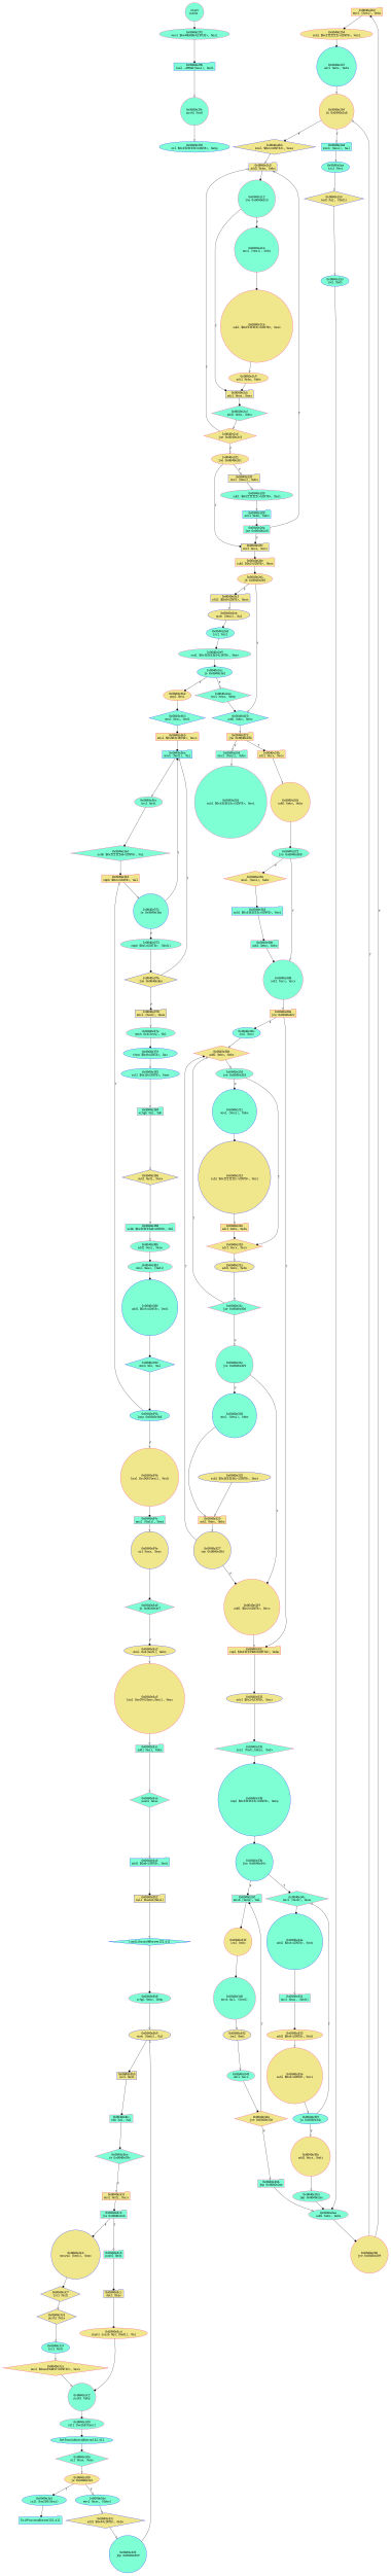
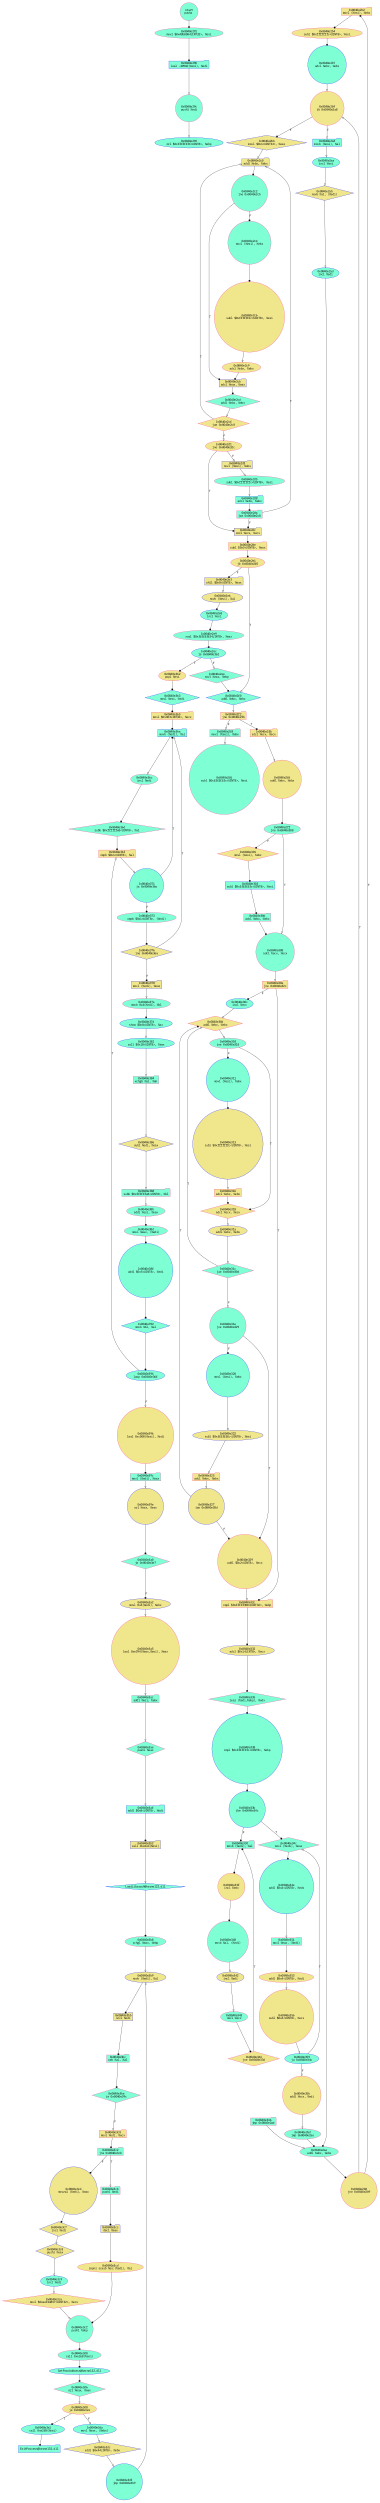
  digraph {
    fontname="IBM Plex Mono"
    node [color=deeppink fillcolor=aquamarine fontname="IBM Plex Mono" shape=ellipse style=filled]
    edge [arrowhead=dot color="#000000" fontname="IBM Plex Mono"]
    n1 [label="start\npusha " shape=circle]
    n2 [label="0x0040e291\nmovl $0x40b000<UINT32>, %esi"]
    n3 [color=blue label="0x0040e296\nleal -40960(%esi), %edi" shape=folder]
    n4 [label="0x0040e29c\npushl %edi" shape=circle]
    n5 [color=blue label="0x0040e29d\norl $0xffffffff<UINT8>, %ebp"]
    n6 [fillcolor=khaki label="0x0040e2b2\nmovl (%esi), %ebx" shape=folder]
    n7 [fillcolor=khaki label="0x0040e2b4\nsubl $0xfffffffc<UINT8>, %esi"]
    n8 [color=blue label="0x0040e2b7\nadcl %ebx, %ebx" shape=circle]
    n9 [fillcolor=khaki label="0x0040e2b9\njb 0x0040e2a8" shape=circle]
    n10 [color=blue label="0x0040e2a8\nmovb (%esi), %al" shape=folder]
    n11 [color=blue fillcolor=khaki label="0x0040e2bb\nmovl $0x1<UINT32>, %eax" shape=diamond]
    n12 [color=blue label="0x0040e2aa\nincl %esi"]
    n13 [color=blue fillcolor=khaki label="0x0040e2c0\naddl %ebx, %ebx" shape=folder]
    n14 [color=blue fillcolor=khaki label="0x0040e2ab\nmovb %al, (%edi)" shape=diamond]
    n15 [color=blue label="0x0040e2ad\nincl %edi"]
    n16 [label="0x0040e2ae\naddl %ebx, %ebx"]
    n17 [fillcolor=khaki label="0x0040e2b0\njne 0x0040e2b9" shape=circle]
    n18 [label="0x0040e2c2\njne 0x0040e2cb" shape=circle]
    n19 [color=blue fillcolor=khaki label="0x0040e2cb\nadcl %eax, %eax" shape=folder]
    n20 [label="0x0040e2c4\nmovl (%esi), %ebx" shape=circle]
    n21 [label="0x0040e2cd\naddl %ebx, %ebx" shape=diamond]
    n22 [fillcolor=khaki label="0x0040e2c6\nsubl $0xfffffffc<UINT8>, %esi" shape=circle]
    n23 [fillcolor=khaki label="0x0040e2cf\njae 0x0040e2c0" shape=diamond]
    n24 [fillcolor=khaki label="0x0040e2d1\njne 0x0040e2dc"]
    n25 [color=blue fillcolor=khaki label="0x0040e2dc\nxorl %ecx, %ecx" shape=folder]
    n26 [color=blue fillcolor=khaki label="0x0040e2d3\nmovl (%esi), %ebx" shape=folder]
    n27 [fillcolor=khaki label="0x0040e2de\nsubl $0x3<UINT8>, %eax" shape=folder]
    n28 [label="0x0040e2d5\nsubl $0xfffffffc<UINT8>, %esi"]
    n29 [fillcolor=khaki label="0x0040e2e1\njb 0x0040e2f0"]
    n30 [color=blue label="0x0040e2f0\naddl %ebx, %ebx" shape=diamond]
    n31 [color=blue fillcolor=khaki label="0x0040e2e3\nshll $0x8<UINT8>, %eax" shape=folder]
    n32 [fillcolor=khaki label="0x0040e2f2\njne 0x0040e2fb" shape=folder]
    n33 [color=blue fillcolor=khaki label="0x0040e2e6\nmovb (%esi), %al"]
    n34 [fillcolor=khaki label="0x0040e2fb\nadcl %ecx, %ecx" shape=folder]
    n35 [label="0x0040e2f4\nmovl (%esi), %ebx" shape=folder]
    n36 [fillcolor=khaki label="0x0040e2fd\naddl %ebx, %ebx" shape=circle]
    n37 [label="0x0040e2f6\nsubl $0xfffffffc<UINT8>, %esi" shape=circle]
    n38 [label="0x0040e2ff\njne 0x0040e308"]
    n39 [label="0x0040e308\nadcl %ecx, %ecx" shape=circle]
    n40 [fillcolor=khaki label="0x0040e301\nmovl (%esi), %ebx" shape=diamond]
    n41 [fillcolor=khaki label="0x0040e30a\njne 0x0040e32c" shape=folder]
    n42 [color=blue label="0x0040e303\nsubl $0xfffffffc<UINT8>, %esi" shape=folder]
    n43 [color=blue label="0x0040e30c\nincl %ecx"]
    n44 [fillcolor=khaki label="0x0040e32c\ncmpl $0xfffff300<UINT32>, %ebp" shape=folder]
    n45 [fillcolor=khaki label="0x0040e30d\naddl %ebx, %ebx" shape=diamond]
    n46 [color=blue fillcolor=khaki label="0x0040e332\nadcl $0x1<UINT8>, %ecx"]
    n47 [label="0x0040e30f\njne 0x0040e318"]
    n48 [fillcolor=khaki label="0x0040e318\nadcl %ecx, %ecx" shape=diamond]
    n49 [color=blue label="0x0040e311\nmovl (%esi), %ebx" shape=circle]
    n50 [color=blue fillcolor=khaki label="0x0040e31a\naddl %ebx, %ebx"]
    n51 [color=blue fillcolor=khaki label="0x0040e313\nsubl $0xfffffffc<UINT8>, %esi" shape=circle]
    n52 [label="0x0040e31c\njae 0x0040e30d" shape=diamond]
    n53 [label="0x0040e31e\njne 0x0040e329" shape=circle]
    n54 [fillcolor=khaki label="0x0040e329\naddl $0x2<UINT8>, %ecx" shape=circle]
    n55 [color=blue label="0x0040e320\nmovl (%esi), %ebx" shape=circle]
    n56 [color=blue fillcolor=khaki label="0x0040e322\nsubl $0xfffffffc<UINT8>, %esi"]
    n57 [label="0x0040e335\nleal (%edi,%ebp), %edx" shape=diamond]
    n58 [color=blue label="0x0040e338\ncmpl $0xfffffffc<UINT8>, %ebp" shape=circle]
    n59 [color=blue label="0x0040e33b\njbe 0x0040e34c" shape=circle]
    n60 [label="0x0040e33d\nmovb (%edx), %al" shape=folder]
    n61 [label="0x0040e34c\nmovl (%edx), %eax" shape=diamond]
    n62 [fillcolor=khaki label="0x0040e33f\nincl %edx" shape=circle]
    n63 [color=blue label="0x0040e34e\naddl $0x4<UINT8>, %edx" shape=circle]
    n64 [label="0x0040e340\nmovb %al, (%edi)" shape=circle]
    n65 [color=blue fillcolor=khaki label="0x0040e342\nincl %edi"]
    n66 [label="0x0040e343\ndecl %ecx"]
    n67 [fillcolor=khaki label="0x0040e344\njne 0x0040e33d" shape=diamond]
    n68 [label="0x0040e346\njmp 0x0040e2ae" shape=folder]
    n69 [fillcolor=khaki label="0x0040e2c9\nadcl %ebx, %ebx"]
    n70 [color=blue label="0x0040e2e8\nincl %esi"]
    n71 [label="0x0040e2e9\nxorl $0xffffffff<UINT8>, %eax"]
    n72 [color=blue label="0x0040e2ec\nje 0x0040e362"]
    n73 [label="0x0040e2ee\nmovl %eax, %ebp" shape=diamond]
    n74 [fillcolor=khaki label="0x0040e362\npopl %esi"]
    n75 [color=blue label="0x0040e363\nmovl %esi, %edi" shape=diamond]
    n76 [label="0x0040e351\nmovl %eax, (%edi)" shape=folder]
    n77 [fillcolor=khaki label="0x0040e353\naddl $0x4<UINT8>, %edi"]
    n78 [fillcolor=khaki label="0x0040e356\nsubl $0x4<UINT8>, %ecx" shape=circle]
    n79 [color=blue label="0x0040e359\nja 0x0040e34c"]
    n80 [fillcolor=khaki label="0x0040e35b\naddl %ecx, %edi" shape=circle]
    n81 [label="0x0040e35d\njmp 0x0040e2ae"]
    n82 [fillcolor=khaki label="0x0040e316\nadcl %ebx, %ebx" shape=folder]
    n83 [color=blue label="0x0040e2d8\nadcl %ebx, %ebx" shape=folder]
    n84 [label="0x0040e2da\njae 0x0040e2c0" shape=folder]
    n85 [fillcolor=khaki label="0x0040e325\nadcl %ebx, %ebx" shape=folder]
    n86 [color=blue fillcolor=khaki label="0x0040e327\njae 0x0040e30d" shape=circle]
    n87 [label="0x0040e306\nadcl %ebx, %ebx" shape=folder]
    n88 [fillcolor=khaki label="0x0040e365\nmovl $0x38<UINT32>, %ecx" shape=folder]
    n89 [color=blue label="0x0040e36a\nmovb (%edi), %al" shape=folder]
    n90 [label="0x0040e36c\nincl %edi"]
    n91 [label="0x0040e36d\nsubb $0xffffffe8<UINT8>, %al" shape=diamond]
    n92 [fillcolor=khaki label="0x0040e36f\ncmpb $0x1<UINT8>, %al" shape=folder]
    n93 [color=blue label="0x0040e371\nja 0x0040e36a" shape=circle]
    n94 [label="0x0040e373\ncmpb $0x1<UINT8>, (%edi)"]
    n95 [color=blue fillcolor=khaki label="0x0040e376\njne 0x0040e36a" shape=diamond]
    n96 [color=blue fillcolor=khaki label="0x0040e378\nmovl (%edi), %eax" shape=folder]
    n97 [label="0x0040e37a\nmovb 0x4(%edi), %bl"]
    n98 [color=blue label="0x0040e37d\nshrw $0x8<UINT8>, %ax"]
    n99 [color=blue label="0x0040e381\nroll $0x10<UINT8>, %eax"]
    n100 [label="0x0040e384\nxchgb %al, %ah" shape=folder]
    n101 [color=blue fillcolor=khaki label="0x0040e386\nsubl %edi, %eax" shape=diamond]
    n102 [label="0x0040e388\nsubb $0xffffffe8<UINT8>, %bl" shape=folder]
    n103 [label="0x0040e38b\naddl %esi, %eax"]
    n104 [label="0x0040e38d\nmovl %eax, (%edi)"]
    n105 [color=blue label="0x0040e38f\naddl $0x5<UINT8>, %edi" shape=circle]
    n106 [color=blue label="0x0040e392\nmovb %bl, %al" shape=diamond]
    n107 [color=blue label="0x0040e394\nloop 0x0040e36f"]
    n108 [fillcolor=khaki label="0x0040e396\nleal 0xc000(%esi), %edi" shape=circle]
    n109 [label="0x0040e39c\nmovl (%edi), %eax" shape=folder]
    n110 [color=blue fillcolor=khaki label="0x0040e39e\norl %eax, %eax" shape=circle]
    n111 [label="0x0040e3a0\nje 0x0040e3e7" shape=diamond]
    n112 [color=blue fillcolor=khaki label="0x0040e3a2\nmovl 0x4(%edi), %ebx"]
    n113 [fillcolor=khaki label="0x0040e3a5\nleal 0xe294(%eax,%esi), %eax" shape=circle]
    n114 [label="0x0040e3ac\naddl %esi, %ebx" shape=folder]
    n115 [label="0x0040e3ae\npushl %eax" shape=diamond]
    n116 [color=blue label="0x0040e3af\naddl $0x8<UINT8>, %edi" shape=folder]
    n117 [color=blue fillcolor=khaki label="0x0040e3b2\ncall 0xe2e4(%esi)" shape=folder]
    n118 [color=blue label="LoadLibraryA@kernel22.dll" shape=diamond]
    n119 [label="0x0040e3b8\nxchgl %eax, %ebp"]
    n120 [color=blue fillcolor=khaki label="0x0040e3b9\nmovb (%edi), %al"]
    n121 [color=blue fillcolor=khaki label="0x0040e3bb\nincl %edi" shape=folder]
    n122 [label="0x0040e3bc\norb %al, %al" shape=folder]
    n123 [label="0x0040e3be\nje 0x0040e39c" shape=diamond]
    n124 [fillcolor=khaki label="0x0040e3c0\nmovl %edi, %ecx" shape=folder]
    n125 [label="0x0040e3c2\njns 0x0040e3cb" shape=folder]
    n126 [label="0x0040e3cb\npushl %edi" shape=folder]
    n127 [color=blue fillcolor=khaki label="0x0040e3c4\nmovzwl (%edi), %eax" shape=circle]
    n128 [color=blue fillcolor=khaki label="0x0040e3cc\ndecl %eax" shape=folder]
    n129 [color=blue fillcolor=khaki label="0x0040e3c7\nincl %edi" shape=diamond]
    n130 [fillcolor=khaki label="0x0040e3cd\nrepnz scasb %es:(%edi), %al"]
    n131 [label="0x0040e3cf\npushl %ebp" shape=circle]
    n132 [label="0x0040e3d0\ncall 0xe2e8(%esi)"]
    n133 [color=blue label="GetProcAddress@kernel32.dll"]
    n134 [label="0x0040e3d6\norl %eax, %eax" shape=diamond]
    n135 [fillcolor=khaki label="0x0040e3d8\nje 0x0040e3e1"]
    n136 [color=blue label="0x0040e3da\nmovl %eax, (%ebx)"]
    n137 [color=blue label="0x0040e3e1\ncall 0xe2f0(%esi)"]
    n138 [color=blue fillcolor=khaki label="0x0040e3dc\naddl $0x4<UINT8>, %ebx" shape=diamond]
    n139 [color=blue label="ExitProcess@kernel32.dll" shape=folder]
    n140 [color=blue label="0x0040e3df\njmp 0x0040e3b9" shape=circle]
    n141 [color=blue fillcolor=khaki label="0x0040e3c8\npushl %eax" shape=diamond]
    n142 [color=blue label="0x0040e3c9\nincl %edi"]
    n143 [fillcolor=khaki label="0x0040e3ca\nmovl $0xaef24857<UINT32>, %ecx" shape=diamond]
    n1 -> n2
    n2 -> n3
    n3 -> n4 [arrowhead=onormal]
    n4 -> n5 [arrowhead=onormal]
    n6 -> n7
    n7 -> n8
    n8 -> n9 [arrowhead=onormal]
    n9 -> n10 [arrowhead=onormal label=T]
    n9 -> n11 [label=F]
    n10 -> n12 [arrowhead=onormal]
    n11 -> n13 [arrowhead=onormal]
    n12 -> n14 [arrowhead=onormal]
    n13 -> n18
    n14 -> n15 [arrowhead=onormal]
    n15 -> n16
    n16 -> n17
    n17 -> n6 [label=F]
    n17 -> n9 [arrowhead=onormal label=T]
    n18 -> n19 [label=T]
    n18 -> n20 [label=F]
    n19 -> n21
    n20 -> n22
    n21 -> n23 [arrowhead=onormal]
    n22 -> n69 [arrowhead=onormal]
    n23 -> n13 [arrowhead=onormal label=T]
    n23 -> n24 [arrowhead=onormal label=F]
    n24 -> n25 [label=T]
    n24 -> n26 [arrowhead=onormal label=F]
    n25 -> n27
    n26 -> n28 [arrowhead=onormal]
    n27 -> n29
    n28 -> n83 [arrowhead=onormal]
    n29 -> n30 [arrowhead=onormal label=T]
    n29 -> n31 [label=F]
    n30 -> n32 [arrowhead=onormal]
    n31 -> n33 [arrowhead=onormal]
    n32 -> n34 [label=T]
    n32 -> n35 [arrowhead=onormal label=F]
    n33 -> n70
    n34 -> n36 [arrowhead=onormal]
    n35 -> n37 [arrowhead=onormal]
    n36 -> n38
    n38 -> n39 [arrowhead=onormal label=T]
    n38 -> n40 [label=F]
    n39 -> n41 [arrowhead=onormal]
    n40 -> n42
    n41 -> n43 [label=F]
    n41 -> n44 [label=T]
    n42 -> n87
    n43 -> n45 [arrowhead=onormal]
    n44 -> n46
    n45 -> n47 [arrowhead=onormal]
    n46 -> n57
    n47 -> n48 [label=T]
    n47 -> n49 [label=F]
    n48 -> n50 [arrowhead=onormal]
    n49 -> n51
    n50 -> n52 [arrowhead=onormal]
    n51 -> n82 [arrowhead=onormal]
    n52 -> n45 [arrowhead=onormal label=T]
    n52 -> n53 [arrowhead=onormal label=F]
    n53 -> n54 [label=T]
    n53 -> n55 [label=F]
    n54 -> n44 [arrowhead=onormal]
-   n55 -> n85 [arrowhead=onormal]
+   n55 -> n56 [arrowhead=onormal]
    n56 -> n85 [arrowhead=onormal]
    n57 -> n58
    n58 -> n59
    n59 -> n60 [label=F]
    n59 -> n61 [label=T]
    n60 -> n62
    n61 -> n63
    n62 -> n64
    n63 -> n76 [arrowhead=onormal]
    n64 -> n65 [arrowhead=onormal]
    n65 -> n66 [arrowhead=onormal]
    n66 -> n67
    n67 -> n60 [label=T]
-   n67 -> n68 [arrowhead=onormal label=F]
    n68 -> n16 [arrowhead=onormal]
    n69 -> n19
    n70 -> n71
    n71 -> n72
    n72 -> n73 [arrowhead=onormal label=F]
    n72 -> n74 [label=T]
    n73 -> n30
    n74 -> n75
    n75 -> n88
    n76 -> n77
    n77 -> n78 [arrowhead=onormal]
    n78 -> n79 [arrowhead=onormal]
    n79 -> n61 [arrowhead=onormal label=T]
    n79 -> n80 [arrowhead=onormal label=F]
    n80 -> n81 [arrowhead=onormal]
    n81 -> n16
    n82 -> n48
    n83 -> n84
    n84 -> n13 [arrowhead=onormal label=T]
    n84 -> n25 [label=F]
    n85 -> n86 [arrowhead=onormal]
    n86 -> n45 [label=T]
    n86 -> n54 [label=F]
    n87 -> n39
    n88 -> n89
    n89 -> n90 [arrowhead=onormal]
    n90 -> n91
    n91 -> n92
    n92 -> n93 [arrowhead=onormal]
    n93 -> n89 [label=T]
    n93 -> n94 [label=F]
    n94 -> n95
    n95 -> n89 [arrowhead=onormal label=T]
    n95 -> n96 [label=F]
    n96 -> n97 [arrowhead=onormal]
    n97 -> n98
    n98 -> n99 [arrowhead=onormal]
    n99 -> n100 [arrowhead=onormal]
    n100 -> n101 [arrowhead=onormal]
    n101 -> n102 [arrowhead=onormal]
    n102 -> n103 [arrowhead=onormal]
    n103 -> n104
    n104 -> n105
    n105 -> n106
    n106 -> n107
    n107 -> n92 [arrowhead=onormal label=T]
    n107 -> n108 [arrowhead=onormal label=F]
    n108 -> n109
    n109 -> n110 [arrowhead=onormal]
    n110 -> n111
    n111 -> n112 [label=F]
    n112 -> n113 [arrowhead=onormal]
    n113 -> n114 [arrowhead=onormal]
    n114 -> n115 [arrowhead=onormal]
    n115 -> n116 [arrowhead=onormal]
    n116 -> n117
    n117 -> n118 [arrowhead=onormal]
    n118 -> n119
    n119 -> n120 [arrowhead=onormal]
    n120 -> n121
    n121 -> n122
    n122 -> n123
    n123 -> n124 [arrowhead=onormal label=F]
    n124 -> n125
    n125 -> n126 [arrowhead=onormal label=T]
    n125 -> n127 [label=F]
    n126 -> n128
    n127 -> n129
    n128 -> n130
    n129 -> n141 [arrowhead=onormal]
    n130 -> n131
    n131 -> n132
    n132 -> n133
    n133 -> n134
    n134 -> n135 [arrowhead=onormal]
    n135 -> n136 [arrowhead=onormal label=F]
    n135 -> n137 [label=T]
    n136 -> n138 [arrowhead=onormal]
    n137 -> n139
    n138 -> n140 [arrowhead=onormal]
    n140 -> n120 [arrowhead=onormal]
    n141 -> n142 [arrowhead=onormal]
    n142 -> n143 [arrowhead=onormal]
    n143 -> n131 [arrowhead=onormal]
  }
